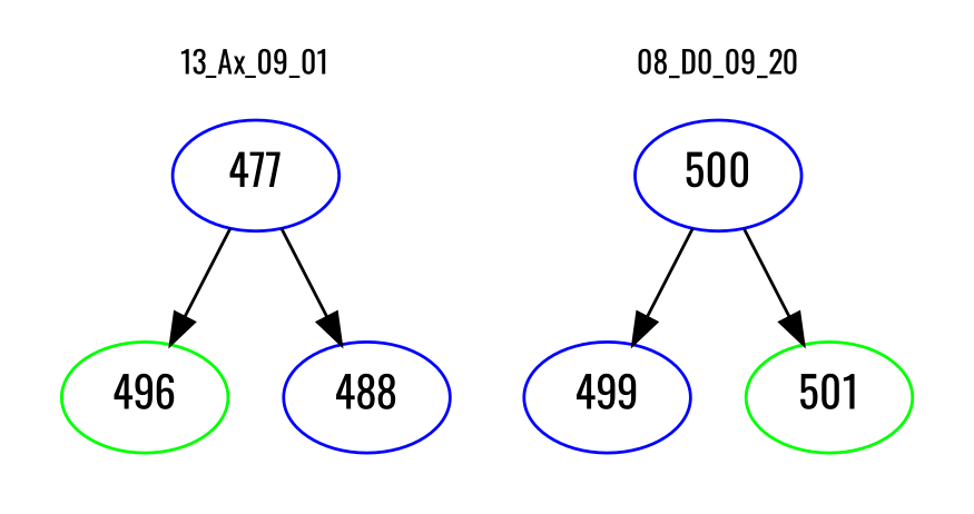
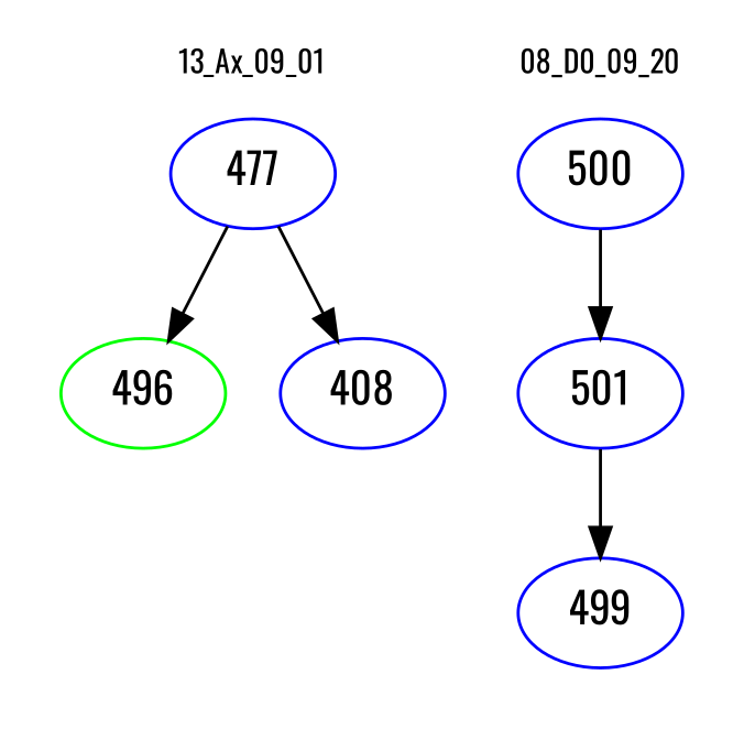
  digraph {
    fontname=Oswald
    node [color=blue fontname=Oswald]
    edge [color=black fontname=Oswald]
    n1 [label=477]
    n2 [color=green label=496]
-   n3 [label=488]
+   n3 [label=408]
    n4 [label=500]
    n5 [label=499]
-   n6 [color=green label=501]
+   n6 [label=501]
    subgraph cluster_1 {
      color=white
      fontsize=10
      label="13_Ax_09_01"
      n1
      n2
      n3
    }
    subgraph cluster_2 {
      color=white
      fontsize=10
      label="08_D0_09_20"
      n4
      n5
      n6
    }
    n1 -> n2
    n1 -> n3
-   n4 -> n5
+   n6 -> n5
    n4 -> n6
  }
